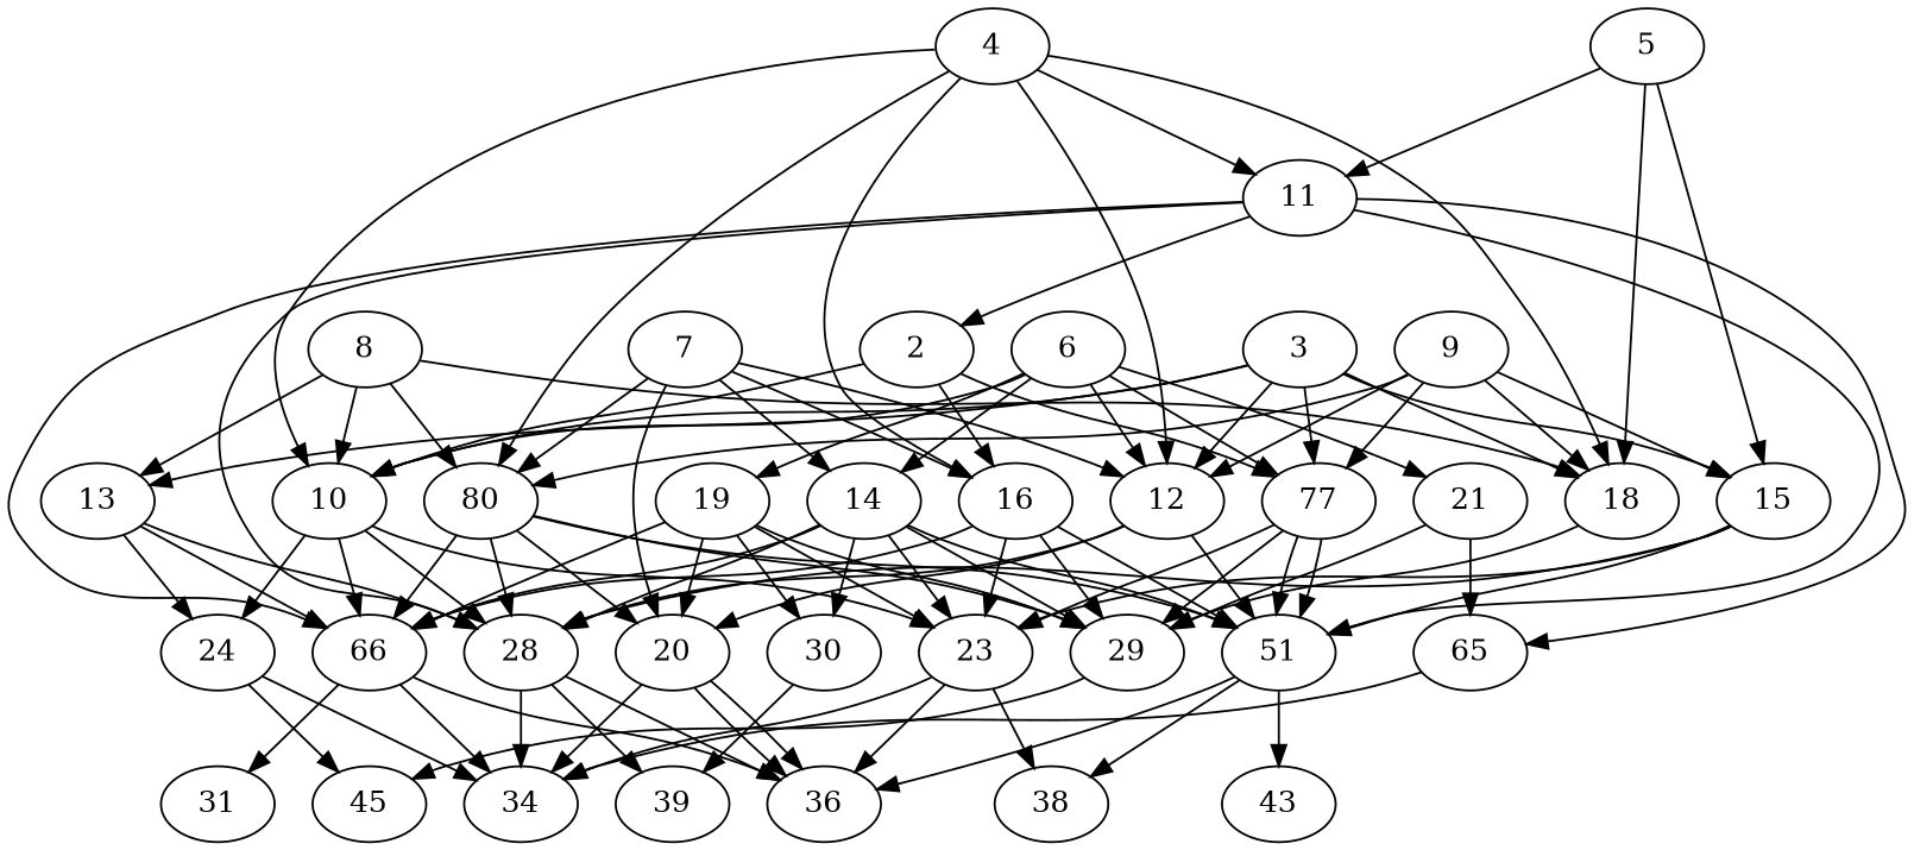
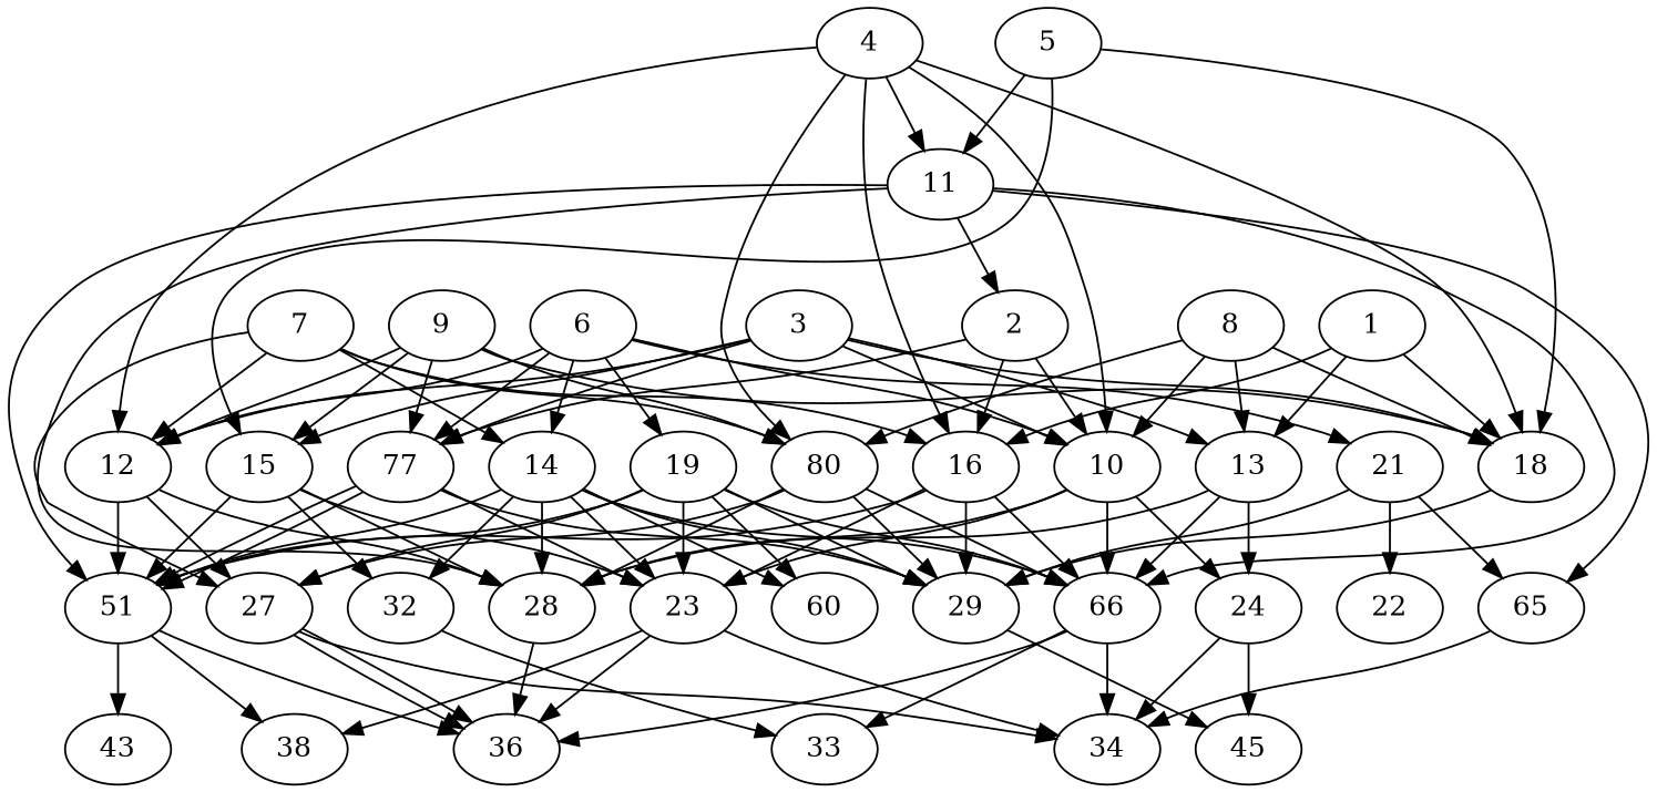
  digraph {
    fontname="DejaVu Serif"
    node [alpha=0.10 fontname="DejaVu Serif"]
    edge [fontname="DejaVu Serif"]
+   1 [alpha=0.07 expect_size=28325888]
    13 [alpha=0.03 expect_size=47118336]
    16 [alpha=0.07 expect_size=45495296]
    18 [alpha=0.18 expect_size=14799872]
    24 [alpha=0.07 expect_size=32220160]
    n6 [expect_size=23790592 label=66]
    28 [alpha=0.01 expect_size=15699968]
    14 [alpha=0.13 expect_size=22679552]
    23 [expect_size=24386560]
    n10 [alpha=0.00 expect_size=29087744 label=51]
    29 [alpha=0.13 expect_size=11117568]
-   30 [alpha=0.04 expect_size=9430016]
+   30 [alpha=0.04 expect_size=9430016 label=60]
+   32 [expect_size=45988864]
    15 [alpha=0.03 expect_size=31906816]
    34 [alpha=0.13 expect_size=6518784]
    n16 [alpha=0.19 expect_size=23827456 label=45]
    36 [alpha=0.03 expect_size=32005120]
-   33 [alpha=0.18 expect_size=29029376 label=31]
-   39 [expect_size=32834560]
+   33 [alpha=0.18 expect_size=29029376]
    38 [alpha=0.07 expect_size=29715456]
    n21 [alpha=0.01 expect_size=15898624 label=43]
-   27 [alpha=0.09 expect_size=39957504 label=20]
+   27 [alpha=0.09 expect_size=39957504]
    2 [alpha=0.04 expect_size=21323776]
    10 [alpha=0.15 expect_size=50681856]
    n25 [expect_size=43894784 label=77]
    11 [alpha=0.12 expect_size=19266560]
    n27 [alpha=0.03 expect_size=16870400 label=65]
    3 [expect_size=33554432]
    12 [alpha=0.13 expect_size=36537344]
    4 [alpha=0.04 expect_size=50610176]
    n31 [alpha=0.08 expect_size=23407616 label=80]
    5 [alpha=0.06 expect_size=50664448]
    6 [alpha=0.19 expect_size=30962688]
    19 [alpha=0.19 expect_size=51503104]
    21 [alpha=0.07 expect_size=12291072]
+   22 [alpha=0.13 expect_size=41262080]
    7 [alpha=0.08 expect_size=31205376]
    8 [alpha=0.16 expect_size=40049664]
    9 [alpha=0.08 expect_size=49386496]
+   1 -> 13
+   1 -> 16
+   1 -> 18
    13 -> 24
    13 -> n6
    13 -> 28
    16 -> n6
    16 -> 23
    16 -> n10
    16 -> 29
    18 -> 29
    24 -> 34
    24 -> n16
    n6 -> 34
    n6 -> 36
    n6 -> 33
-   28 -> 34
    28 -> 36
-   28 -> 39
    14 -> n6
    14 -> 28
    14 -> 23
    14 -> n10
    14 -> 29
    14 -> 30
+   14 -> 32
    23 -> 34
    23 -> 36
    23 -> 38
    n10 -> 36
    n10 -> 38
    n10 -> n21
    29 -> n16
-   30 -> 39
+   32 -> 33
    15 -> 28
    15 -> 23
    15 -> n10
+   15 -> 32
    27 -> 34
    27 -> 36
    27 -> 36
    2 -> 16
    2 -> 10
    2 -> n25
    10 -> 24
    10 -> n6
    10 -> 28
    10 -> 23
    n25 -> 23
    n25 -> n10
    n25 -> n10
    n25 -> 29
    11 -> n6
    11 -> 28
    11 -> n10
    11 -> 2
    11 -> n27
    n27 -> 34
    3 -> 13
    3 -> 18
    3 -> 15
    3 -> 10
    3 -> n25
    3 -> 12
    12 -> 28
    12 -> n10
    12 -> 27
    4 -> 16
    4 -> 18
    4 -> 10
    4 -> 11
    4 -> 12
    4 -> n31
    n31 -> n6
    n31 -> 28
-   n31 -> n10
+   19 -> n10
    n31 -> 29
    n31 -> 27
    5 -> 18
    5 -> 15
    5 -> 11
    6 -> 14
    6 -> 10
    6 -> n25
    6 -> 12
    6 -> 19
    6 -> 21
    19 -> n6
    19 -> 23
    19 -> 29
    19 -> 30
    19 -> 27
    21 -> 29
    21 -> n27
+   21 -> 22
    7 -> 16
    7 -> 14
    7 -> 27
    7 -> 12
    7 -> n31
    8 -> 13
    8 -> 18
    8 -> 10
    8 -> n31
    9 -> 18
    9 -> 15
    9 -> n25
    9 -> 12
    9 -> n31
  }
